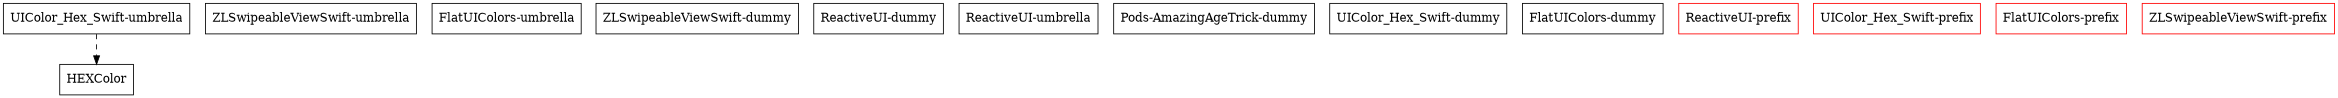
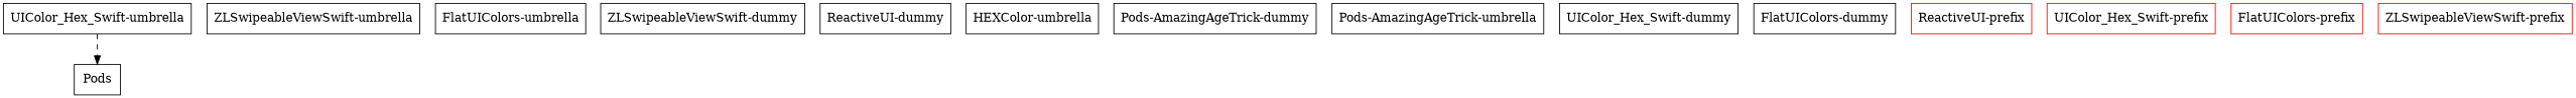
  digraph {
    node [shape=box]
    "UIColor_Hex_Swift-umbrella"
-   HEXColor
+   HEXColor [label=Pods]
    "ZLSwipeableViewSwift-umbrella"
    "FlatUIColors-umbrella"
    "ZLSwipeableViewSwift-dummy"
    "ReactiveUI-dummy"
-   "ReactiveUI-umbrella"
+   "ReactiveUI-umbrella" [label="HEXColor-umbrella"]
    "Pods-AmazingAgeTrick-dummy"
+   "Pods-AmazingAgeTrick-umbrella"
    "UIColor_Hex_Swift-dummy"
    "FlatUIColors-dummy"
    "ReactiveUI-prefix" [color=red]
    "UIColor_Hex_Swift-prefix" [color=red]
    "FlatUIColors-prefix" [color=red]
    "ZLSwipeableViewSwift-prefix" [color=red]
    "UIColor_Hex_Swift-umbrella" -> HEXColor [style=dashed]
  }
